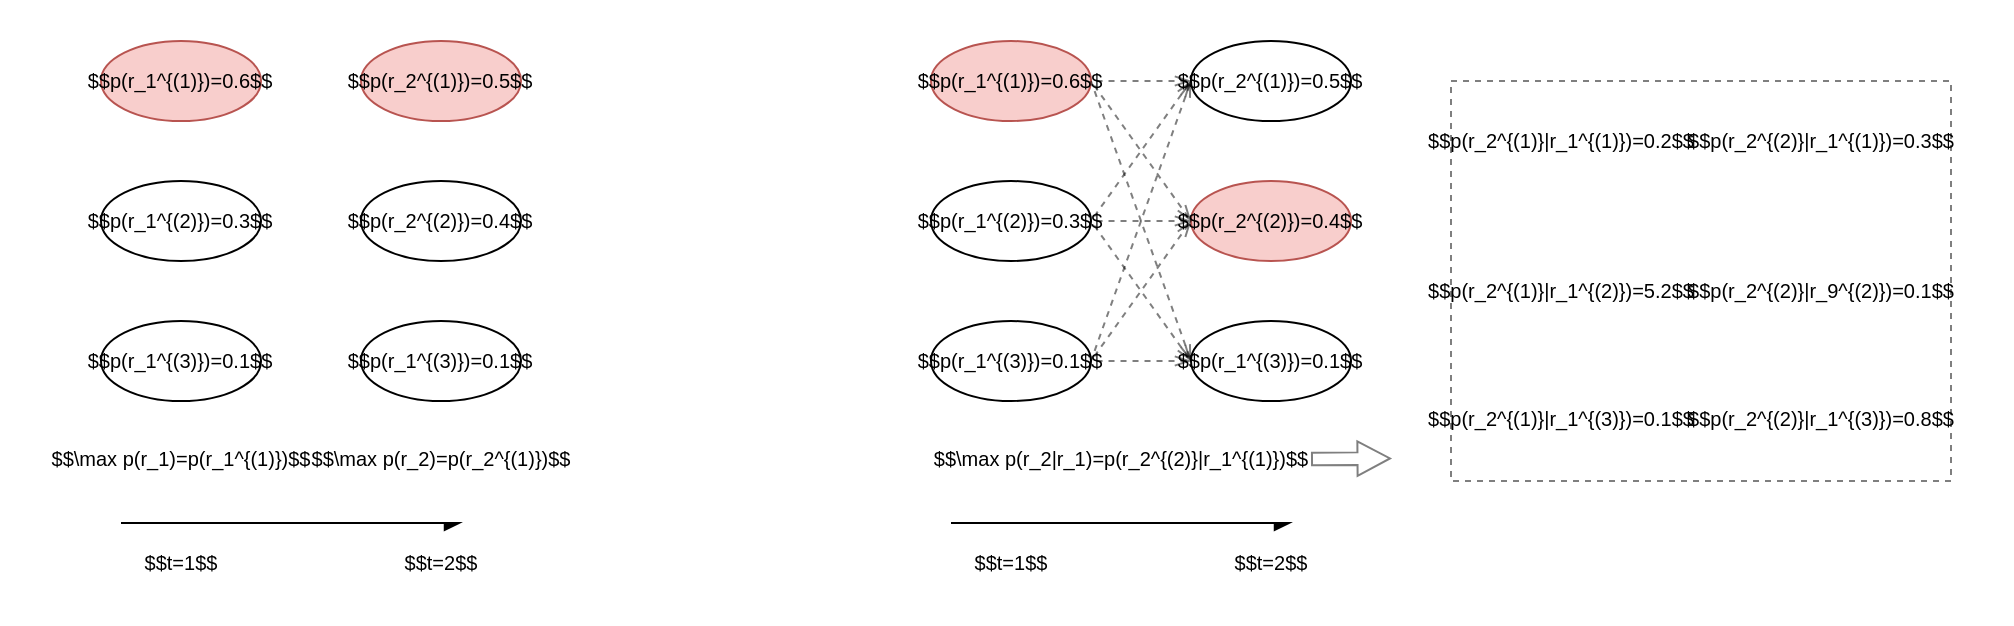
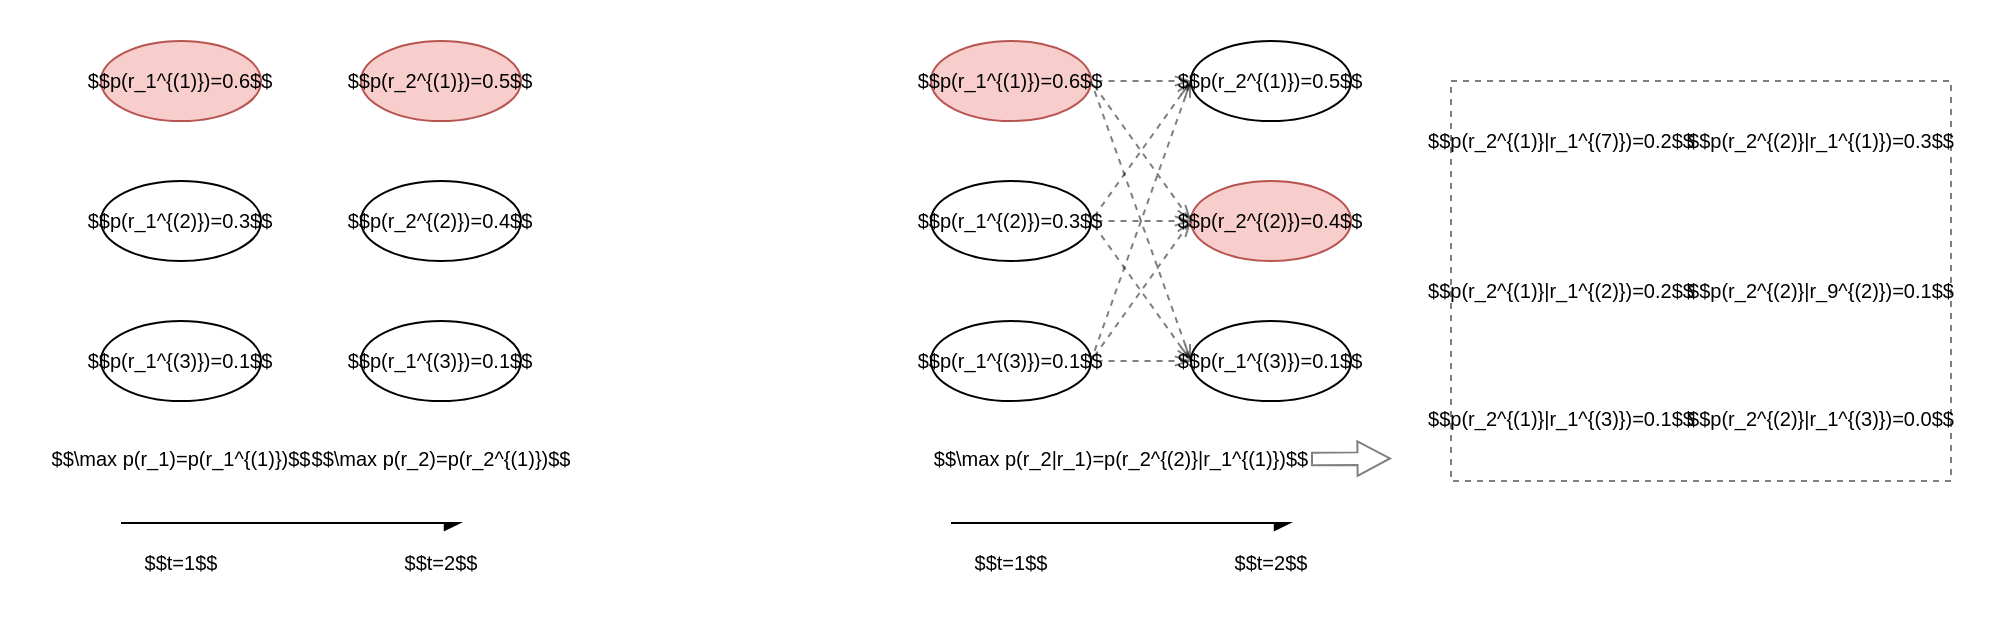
  <mxCell id="0" />
  <mxCell id="1" parent="0" />
  <mxCell id="2" value="" style="rounded=0;whiteSpace=wrap;html=1;fontSize=10;dashed=1;fillColor=none;strokeColor=#000000;opacity=50;" vertex="1" parent="1"><mxGeometry x="725" y="40" width="250" height="200" as="geometry" /></mxCell>
  <mxCell id="3" value="&lt;font style=&quot;font-size: 10px&quot;&gt;$$p(r_1^{(1)})=0.6$$&lt;/font&gt;" style="ellipse;whiteSpace=wrap;html=1;fillColor=#f8cecc;strokeColor=#b85450;" vertex="1" parent="1"><mxGeometry x="50" y="20" width="80" height="40" as="geometry" /></mxCell>
  <mxCell id="4" value="&lt;font style=&quot;font-size: 10px&quot;&gt;$$p(r_1^{(2)})=0.3$$&lt;/font&gt;" style="ellipse;whiteSpace=wrap;html=1;" vertex="1" parent="1"><mxGeometry x="50" y="90" width="80" height="40" as="geometry" /></mxCell>
  <mxCell id="5" value="&lt;font style=&quot;font-size: 10px&quot;&gt;$$p(r_1^{(3)})=0.1$$&lt;/font&gt;" style="ellipse;whiteSpace=wrap;html=1;" vertex="1" parent="1"><mxGeometry x="50" y="160" width="80" height="40" as="geometry" /></mxCell>
  <mxCell id="6" value="&lt;font style=&quot;font-size: 10px&quot;&gt;$$p(r_2^{(1)})=0.5$$&lt;/font&gt;" style="ellipse;whiteSpace=wrap;html=1;fillColor=#f8cecc;strokeColor=#b85450;" vertex="1" parent="1"><mxGeometry x="180" y="20" width="80" height="40" as="geometry" /></mxCell>
  <mxCell id="7" value="&lt;font style=&quot;font-size: 10px&quot;&gt;$$p(r_2^{(2)})=0.4$$&lt;/font&gt;" style="ellipse;whiteSpace=wrap;html=1;" vertex="1" parent="1"><mxGeometry x="180" y="90" width="80" height="40" as="geometry" /></mxCell>
  <mxCell id="8" value="&lt;font style=&quot;font-size: 10px&quot;&gt;$$p(r_1^{(3)})=0.1$$&lt;/font&gt;" style="ellipse;whiteSpace=wrap;html=1;" vertex="1" parent="1"><mxGeometry x="180" y="160" width="80" height="40" as="geometry" /></mxCell>
  <mxCell id="9" value="&lt;font style=&quot;font-size: 10px&quot;&gt;$$p(r_1^{(1)})=0.6$$&lt;/font&gt;" style="ellipse;whiteSpace=wrap;html=1;fillColor=#f8cecc;strokeColor=#b85450;" vertex="1" parent="1"><mxGeometry x="465" y="20" width="80" height="40" as="geometry" /></mxCell>
  <mxCell id="10" value="&lt;font style=&quot;font-size: 10px&quot;&gt;$$p(r_1^{(2)})=0.3$$&lt;/font&gt;" style="ellipse;whiteSpace=wrap;html=1;" vertex="1" parent="1"><mxGeometry x="465" y="90" width="80" height="40" as="geometry" /></mxCell>
  <mxCell id="11" value="&lt;font style=&quot;font-size: 10px&quot;&gt;$$p(r_1^{(3)})=0.1$$&lt;/font&gt;" style="ellipse;whiteSpace=wrap;html=1;" vertex="1" parent="1"><mxGeometry x="465" y="160" width="80" height="40" as="geometry" /></mxCell>
  <mxCell id="12" value="&lt;font style=&quot;font-size: 10px&quot;&gt;$$p(r_2^{(1)})=0.5$$&lt;/font&gt;" style="ellipse;whiteSpace=wrap;html=1;" vertex="1" parent="1"><mxGeometry x="595" y="20" width="80" height="40" as="geometry" /></mxCell>
  <mxCell id="13" value="&lt;font style=&quot;font-size: 10px&quot;&gt;$$p(r_2^{(2)})=0.4$$&lt;/font&gt;" style="ellipse;whiteSpace=wrap;html=1;fillColor=#f8cecc;strokeColor=#b85450;" vertex="1" parent="1"><mxGeometry x="595" y="90" width="80" height="40" as="geometry" /></mxCell>
  <mxCell id="14" value="&lt;font style=&quot;font-size: 10px&quot;&gt;$$p(r_1^{(3)})=0.1$$&lt;/font&gt;" style="ellipse;whiteSpace=wrap;html=1;" vertex="1" parent="1"><mxGeometry x="595" y="160" width="80" height="40" as="geometry" /></mxCell>
  <mxCell id="15" value="" style="endArrow=none;html=1;rounded=0;dashed=1;fontSize=10;strokeColor=default;opacity=50;exitX=0;exitY=0.5;exitDx=0;exitDy=0;entryX=1;entryY=0.5;entryDx=0;entryDy=0;startArrow=openThin;startFill=0;" edge="1" parent="1" source="12" target="9"><mxGeometry width="50" height="50" relative="1" as="geometry"><mxPoint x="595" y="40" as="sourcePoint" /><mxPoint x="715" y="90" as="targetPoint" /></mxGeometry></mxCell>
  <mxCell id="16" value="" style="endArrow=none;html=1;rounded=0;dashed=1;fontSize=10;strokeColor=default;opacity=50;exitX=0;exitY=0.5;exitDx=0;exitDy=0;entryX=1;entryY=0.5;entryDx=0;entryDy=0;startArrow=openThin;startFill=0;" edge="1" parent="1" source="13" target="9"><mxGeometry width="50" height="50" relative="1" as="geometry"><mxPoint x="765" y="40" as="sourcePoint" /><mxPoint x="715" y="90" as="targetPoint" /></mxGeometry></mxCell>
  <mxCell id="17" value="" style="endArrow=none;html=1;rounded=0;dashed=1;fontSize=10;strokeColor=default;opacity=50;exitX=0;exitY=0.5;exitDx=0;exitDy=0;entryX=1;entryY=0.5;entryDx=0;entryDy=0;startArrow=openThin;startFill=0;" edge="1" parent="1" source="14" target="9"><mxGeometry width="50" height="50" relative="1" as="geometry"><mxPoint x="765" y="40" as="sourcePoint" /><mxPoint x="715" y="90" as="targetPoint" /></mxGeometry></mxCell>
  <mxCell id="18" value="" style="endArrow=none;html=1;rounded=0;dashed=1;fontSize=10;strokeColor=default;opacity=50;exitX=0;exitY=0.5;exitDx=0;exitDy=0;entryX=1;entryY=0.5;entryDx=0;entryDy=0;startArrow=openThin;startFill=0;" edge="1" parent="1" source="12" target="10"><mxGeometry width="50" height="50" relative="1" as="geometry"><mxPoint x="765" y="40" as="sourcePoint" /><mxPoint x="715" y="90" as="targetPoint" /></mxGeometry></mxCell>
  <mxCell id="19" value="" style="endArrow=none;html=1;rounded=0;dashed=1;fontSize=10;strokeColor=default;opacity=50;exitX=0;exitY=0.5;exitDx=0;exitDy=0;entryX=1;entryY=0.5;entryDx=0;entryDy=0;startArrow=openThin;startFill=0;" edge="1" parent="1" source="13" target="10"><mxGeometry width="50" height="50" relative="1" as="geometry"><mxPoint x="765" y="40" as="sourcePoint" /><mxPoint x="715" y="90" as="targetPoint" /></mxGeometry></mxCell>
  <mxCell id="20" value="" style="endArrow=none;html=1;rounded=0;dashed=1;fontSize=10;strokeColor=default;opacity=50;exitX=0;exitY=0.5;exitDx=0;exitDy=0;entryX=1;entryY=0.5;entryDx=0;entryDy=0;startArrow=openThin;startFill=0;" edge="1" parent="1" source="14" target="10"><mxGeometry width="50" height="50" relative="1" as="geometry"><mxPoint x="765" y="40" as="sourcePoint" /><mxPoint x="715" y="90" as="targetPoint" /></mxGeometry></mxCell>
  <mxCell id="21" value="" style="endArrow=none;html=1;rounded=0;dashed=1;fontSize=10;strokeColor=default;opacity=50;exitX=0;exitY=0.5;exitDx=0;exitDy=0;entryX=1;entryY=0.5;entryDx=0;entryDy=0;startArrow=openThin;startFill=0;" edge="1" parent="1" source="12" target="11"><mxGeometry width="50" height="50" relative="1" as="geometry"><mxPoint x="765" y="140" as="sourcePoint" /><mxPoint x="715" y="190" as="targetPoint" /></mxGeometry></mxCell>
  <mxCell id="22" value="" style="endArrow=none;html=1;rounded=0;dashed=1;fontSize=10;strokeColor=default;opacity=50;exitX=0;exitY=0.5;exitDx=0;exitDy=0;entryX=1;entryY=0.5;entryDx=0;entryDy=0;startArrow=openThin;startFill=0;" edge="1" parent="1" source="13" target="11"><mxGeometry width="50" height="50" relative="1" as="geometry"><mxPoint x="765" y="140" as="sourcePoint" /><mxPoint x="715" y="190" as="targetPoint" /></mxGeometry></mxCell>
  <mxCell id="23" value="" style="endArrow=none;html=1;rounded=0;dashed=1;fontSize=10;strokeColor=default;opacity=50;exitX=0;exitY=0.5;exitDx=0;exitDy=0;entryX=1;entryY=0.5;entryDx=0;entryDy=0;startArrow=openThin;startFill=0;" edge="1" parent="1" source="14" target="11"><mxGeometry width="50" height="50" relative="1" as="geometry"><mxPoint x="765" y="140" as="sourcePoint" /><mxPoint x="715" y="190" as="targetPoint" /></mxGeometry></mxCell>
  <mxCell id="24" value="$$\max p(r_1)=p(r_1^{(1)})$$" style="text;html=1;align=center;verticalAlign=middle;resizable=0;points=[];autosize=1;strokeColor=none;fillColor=none;fontSize=10;" vertex="1" parent="1"><mxGeometry x="20" y="219" width="140" height="20" as="geometry" /></mxCell>
  <mxCell id="25" value="" style="endArrow=none;html=1;rounded=0;fontSize=10;strokeColor=#000000;startArrow=async;startFill=1;" edge="1" parent="1"><mxGeometry width="50" height="50" relative="1" as="geometry"><mxPoint x="230" y="261" as="sourcePoint" /><mxPoint x="60" y="261" as="targetPoint" /></mxGeometry></mxCell>
  <mxCell id="26" value="$$t=1$$" style="text;html=1;align=center;verticalAlign=middle;resizable=0;points=[];autosize=1;strokeColor=none;fillColor=none;fontSize=10;" vertex="1" parent="1"><mxGeometry x="65" y="271" width="50" height="20" as="geometry" /></mxCell>
  <mxCell id="27" value="$$\max p(r_2)=p(r_2^{(1)})$$" style="text;html=1;align=center;verticalAlign=middle;resizable=0;points=[];autosize=1;strokeColor=none;fillColor=none;fontSize=10;" vertex="1" parent="1"><mxGeometry x="150" y="219" width="140" height="20" as="geometry" /></mxCell>
  <mxCell id="28" value="$$t=2$$" style="text;html=1;align=center;verticalAlign=middle;resizable=0;points=[];autosize=1;strokeColor=none;fillColor=none;fontSize=10;" vertex="1" parent="1"><mxGeometry x="195" y="271" width="50" height="20" as="geometry" /></mxCell>
  <mxCell id="29" value="" style="endArrow=none;html=1;rounded=0;fontSize=10;strokeColor=#000000;startArrow=async;startFill=1;" edge="1" parent="1"><mxGeometry width="50" height="50" relative="1" as="geometry"><mxPoint x="645" y="261" as="sourcePoint" /><mxPoint x="475" y="261" as="targetPoint" /></mxGeometry></mxCell>
  <mxCell id="30" value="$$t=1$$" style="text;html=1;align=center;verticalAlign=middle;resizable=0;points=[];autosize=1;strokeColor=none;fillColor=none;fontSize=10;" vertex="1" parent="1"><mxGeometry x="480" y="271" width="50" height="20" as="geometry" /></mxCell>
  <mxCell id="31" value="$$t=2$$" style="text;html=1;align=center;verticalAlign=middle;resizable=0;points=[];autosize=1;strokeColor=none;fillColor=none;fontSize=10;" vertex="1" parent="1"><mxGeometry x="610" y="271" width="50" height="20" as="geometry" /></mxCell>
  <mxCell id="32" value="$$\max p(r_2|r_1)=p(r_2^{(2)}|r_1^{(1)})$$" style="text;html=1;align=center;verticalAlign=middle;resizable=0;points=[];autosize=1;strokeColor=none;fillColor=none;fontSize=10;" vertex="1" parent="1"><mxGeometry x="460" y="219" width="200" height="20" as="geometry" /></mxCell>
- <mxCell id="33" value="$$p(r_2^{(1)}|r_1^{(1)})=0.2$$" style="text;html=1;align=center;verticalAlign=middle;resizable=0;points=[];autosize=1;strokeColor=none;fillColor=none;fontSize=10;" vertex="1" parent="1"><mxGeometry x="705" y="60" width="150" height="20" as="geometry" /></mxCell>
- <mxCell id="34" value="$$p(r_2^{(1)}|r_1^{(2)})=5.2$$" style="text;html=1;align=center;verticalAlign=middle;resizable=0;points=[];autosize=1;strokeColor=none;fillColor=none;fontSize=10;" vertex="1" parent="1"><mxGeometry x="705" y="135" width="150" height="20" as="geometry" /></mxCell>
+ <mxCell id="33" value="$$p(r_2^{(1)}|r_1^{(7)})=0.2$$" style="text;html=1;align=center;verticalAlign=middle;resizable=0;points=[];autosize=1;strokeColor=none;fillColor=none;fontSize=10;" vertex="1" parent="1"><mxGeometry x="705" y="60" width="150" height="20" as="geometry" /></mxCell>
+ <mxCell id="34" value="$$p(r_2^{(1)}|r_1^{(2)})=0.2$$" style="text;html=1;align=center;verticalAlign=middle;resizable=0;points=[];autosize=1;strokeColor=none;fillColor=none;fontSize=10;" vertex="1" parent="1"><mxGeometry x="705" y="135" width="150" height="20" as="geometry" /></mxCell>
  <mxCell id="35" value="$$p(r_2^{(1)}|r_1^{(3)})=0.1$$" style="text;html=1;align=center;verticalAlign=middle;resizable=0;points=[];autosize=1;strokeColor=none;fillColor=none;fontSize=10;" vertex="1" parent="1"><mxGeometry x="705" y="199" width="150" height="20" as="geometry" /></mxCell>
  <mxCell id="36" value="$$p(r_2^{(2)}|r_1^{(1)})=0.3$$" style="text;html=1;align=center;verticalAlign=middle;resizable=0;points=[];autosize=1;strokeColor=none;fillColor=none;fontSize=10;" vertex="1" parent="1"><mxGeometry x="835" y="60" width="150" height="20" as="geometry" /></mxCell>
  <mxCell id="37" value="$$p(r_2^{(2)}|r_9^{(2)})=0.1$$" style="text;html=1;align=center;verticalAlign=middle;resizable=0;points=[];autosize=1;strokeColor=none;fillColor=none;fontSize=10;" vertex="1" parent="1"><mxGeometry x="835" y="135" width="150" height="20" as="geometry" /></mxCell>
- <mxCell id="38" value="$$p(r_2^{(2)}|r_1^{(3)})=0.8$$" style="text;html=1;align=center;verticalAlign=middle;resizable=0;points=[];autosize=1;strokeColor=none;fillColor=none;fontSize=10;" vertex="1" parent="1"><mxGeometry x="835" y="199" width="150" height="20" as="geometry" /></mxCell>
+ <mxCell id="38" value="$$p(r_2^{(2)}|r_1^{(3)})=0.0$$" style="text;html=1;align=center;verticalAlign=middle;resizable=0;points=[];autosize=1;strokeColor=none;fillColor=none;fontSize=10;" vertex="1" parent="1"><mxGeometry x="835" y="199" width="150" height="20" as="geometry" /></mxCell>
  <mxCell id="39" value="" style="shape=flexArrow;endArrow=classic;html=1;rounded=0;fontSize=10;width=6.286;endSize=5.086;endWidth=10;opacity=50;" edge="1" parent="1"><mxGeometry width="50" height="50" relative="1" as="geometry"><mxPoint x="655" y="229" as="sourcePoint" /><mxPoint x="695" y="228.71" as="targetPoint" /></mxGeometry></mxCell>
